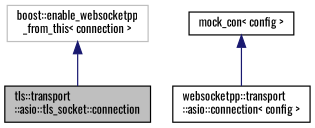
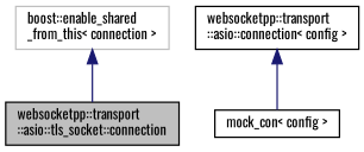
  digraph {
    fontname=Oswald
    node [color=black fillcolor=white fontname=Oswald fontsize=10 shape=record style=filled]
    edge [color=midnightblue dir=back fontname=Oswald fontsize=10 labelfontname=Helvetica labelfontsize=10 style=solid]
-   n1 [fillcolor=grey75 fontcolor=black height=0.2 label="tls::transport\l::asio::tls_socket::connection" width=0.4]
+   n1 [fillcolor=grey75 fontcolor=black height=0.2 label="websocketpp::transport\l::asio::tls_socket::connection" width=0.4]
    n2 [height=0.2 label="websocketpp::transport\l::asio::connection\< config \>" width=0.4]
    n3 [height=0.2 label="mock_con\< config \>" width=0.4]
-   n4 [color=grey75 height=0.2 label="boost::enable_websocketpp\l_from_this\< connection \>" width=0.4]
-   n3 -> n2
+   n4 [color=grey75 height=0.2 label="boost::enable_shared\l_from_this\< connection \>" width=0.4]
+   n2 -> n3
    n4 -> n1
  }
